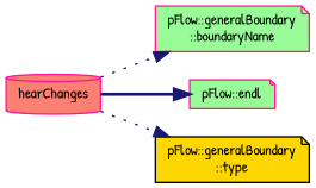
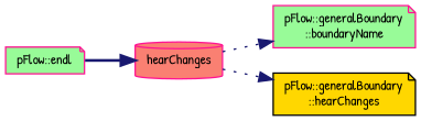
  digraph {
    fontname="Patrick Hand"
    rankdir=LR
    node [color=deeppink fillcolor=palegreen fontname="Patrick Hand" fontsize=10 shape=note style=filled]
    edge [color=midnightblue fontname="Patrick Hand" fontsize=10 labelfontname=Helvetica labelfontsize=10 style=dotted]
    n1 [fillcolor=salmon fontcolor=black height=0.2 label=hearChanges shape=cylinder width=0.4]
    n2 [height=0.2 label="pFlow::generalBoundary\l::boundaryName" width=0.4]
    n3 [height=0.2 label="pFlow::endl" width=0.4]
-   n4 [color=black fillcolor=gold height=0.2 label="pFlow::generalBoundary\l::type" width=0.4]
+   n4 [color=black fillcolor=gold height=0.2 label="pFlow::generalBoundary\l::hearChanges" width=0.4]
    n1 -> n2
-   n1 -> n3 [style=bold]
+   n3 -> n1 [style=bold]
    n1 -> n4
  }
